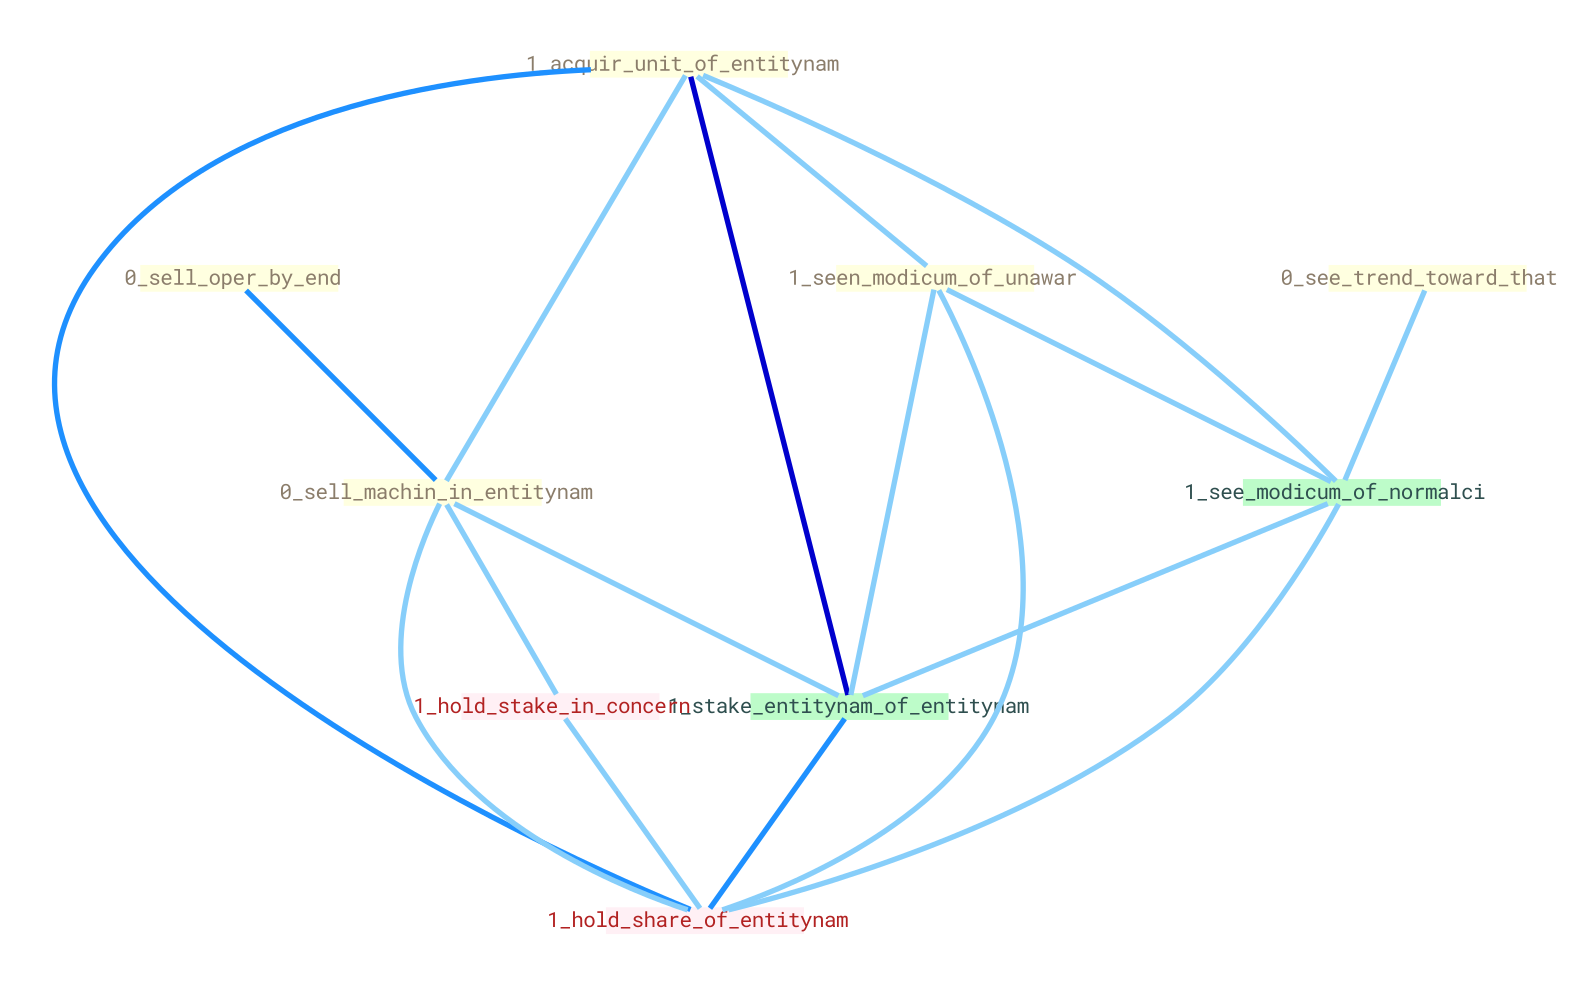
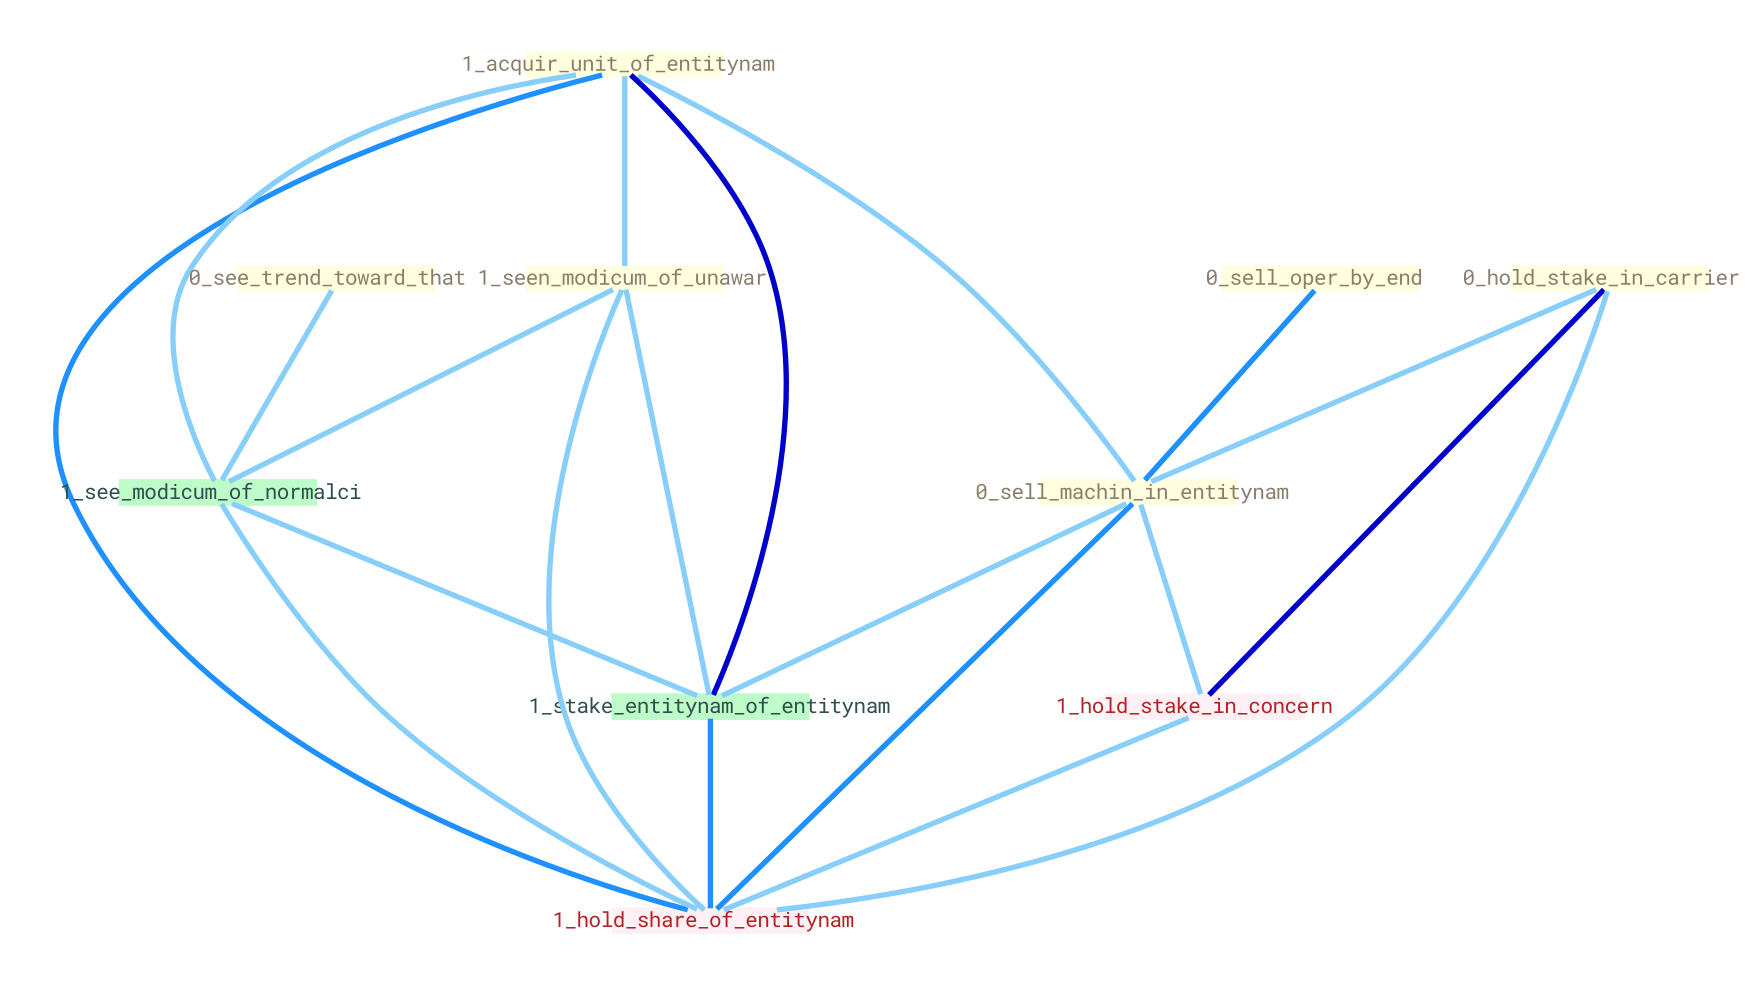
  graph {
    fontname="Roboto Mono"
    node [color="#ffffe0" fixedsize=true fontcolor="#8b7d6b" fontname="Roboto Mono" fontsize=4 shape=polygon style=filled]
    edge [color="#87cefa" fontname="Roboto Mono" w=1]
    "1_acquir_unit_of_entitynam " [height=.06 width=.5]
    "0_see_trend_toward_that " [height=.06 width=.5]
    n3 [height=.06 label="1_seen_modicum_of_unawar" width=.5]
    "0_sell_oper_by_end " [height=.06 width=.5]
+   "0_hold_stake_in_carrier " [height=.06 width=.5]
    "0_sell_machin_in_entitynam " [height=.06 width=.5]
    "1_hold_stake_in_concern " [color="#fff0f5" fontcolor="#b22222" height=.06 width=.5]
    "1_hold_share_of_entitynam " [color="#fff0f5" fontcolor="#b22222" height=.06 width=.5]
    "1_see_modicum_of_normalci " [color="#BDFCC9" fontcolor="#2f4f4f" height=.06 width=.5]
    n10 [color="#BDFCC9" fontcolor="#2f4f4f" height=.06 label="1_stake_entitynam_of_entitynam" width=.5]
    subgraph sub_1 {
      "1_acquir_unit_of_entitynam "
      "0_see_trend_toward_that "
      n3
      "0_sell_oper_by_end "
+     "0_hold_stake_in_carrier "
      "0_sell_machin_in_entitynam "
    }
    subgraph sub_2 {
      "1_hold_stake_in_concern "
      "1_hold_share_of_entitynam "
    }
    "1_acquir_unit_of_entitynam " -- n3
    "1_acquir_unit_of_entitynam " -- "0_sell_machin_in_entitynam "
    "1_acquir_unit_of_entitynam " -- "1_hold_share_of_entitynam " [color="#1e90ff" w=2]
    "1_acquir_unit_of_entitynam " -- "1_see_modicum_of_normalci "
    "1_acquir_unit_of_entitynam " -- n10 [color="#0000cd" w=3]
    "0_see_trend_toward_that " -- "1_see_modicum_of_normalci "
    n3 -- "1_hold_share_of_entitynam "
    n3 -- "1_see_modicum_of_normalci "
    n3 -- n10
    "0_sell_oper_by_end " -- "0_sell_machin_in_entitynam " [color="#1e90ff"]
+   "0_hold_stake_in_carrier " -- "0_sell_machin_in_entitynam "
+   "0_hold_stake_in_carrier " -- "1_hold_stake_in_concern " [color="#0000cd" w=3]
+   "0_hold_stake_in_carrier " -- "1_hold_share_of_entitynam "
    "0_sell_machin_in_entitynam " -- "1_hold_stake_in_concern "
-   "0_sell_machin_in_entitynam " -- "1_hold_share_of_entitynam "
+   "0_sell_machin_in_entitynam " -- "1_hold_share_of_entitynam " [color="#1e90ff"]
    "0_sell_machin_in_entitynam " -- n10
    "1_hold_stake_in_concern " -- "1_hold_share_of_entitynam "
    "1_see_modicum_of_normalci " -- "1_hold_share_of_entitynam "
    "1_see_modicum_of_normalci " -- n10
    n10 -- "1_hold_share_of_entitynam " [color="#1e90ff" w=2]
  }
